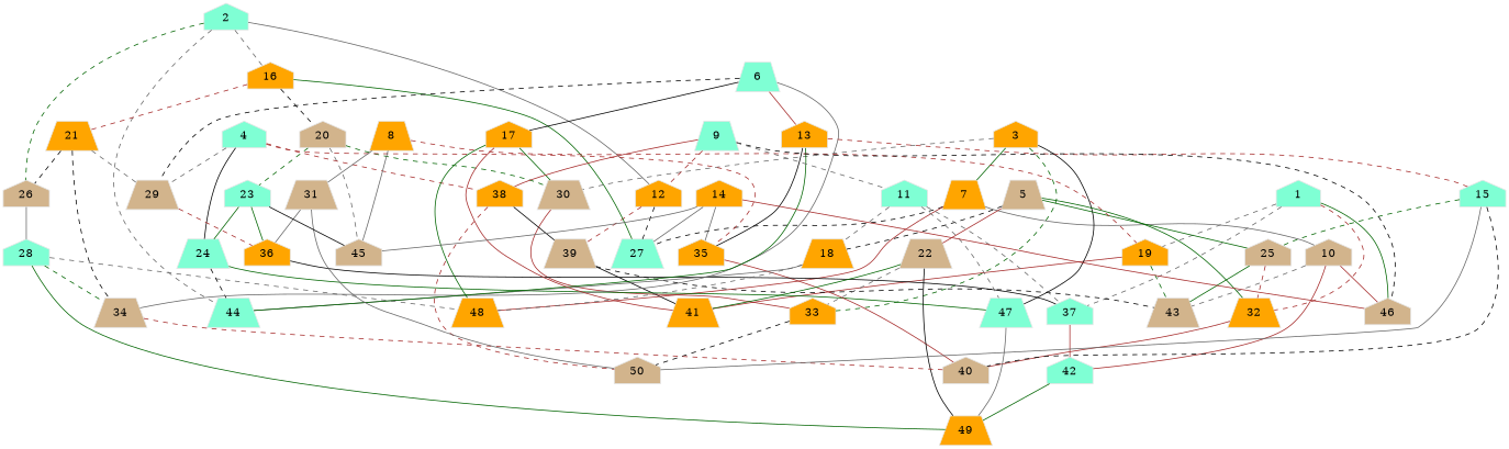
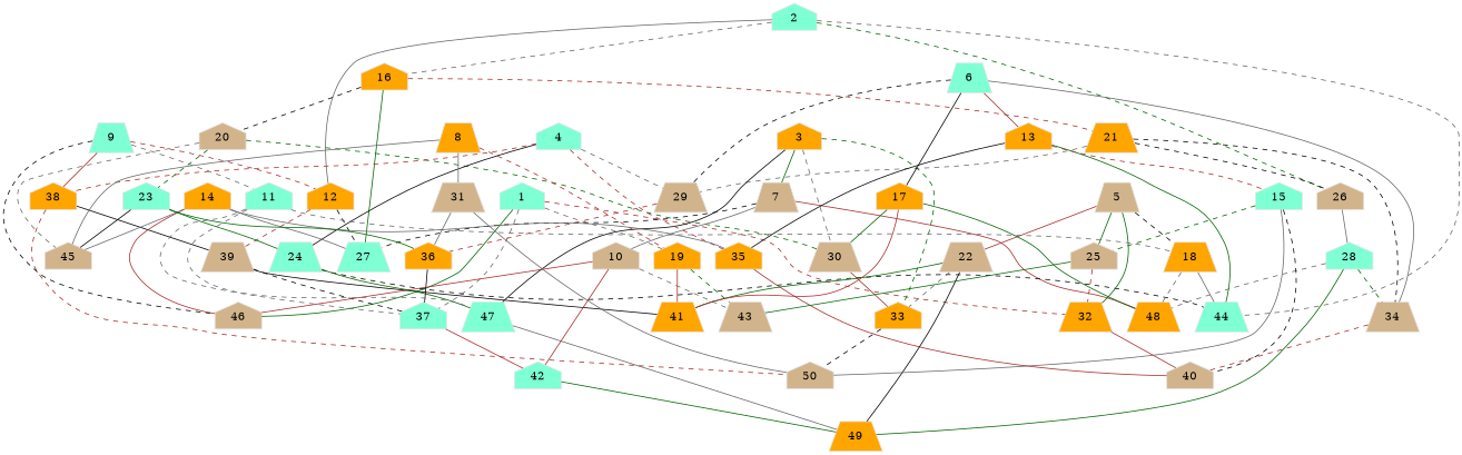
  graph {
    node [color=gray90 fillcolor=orange shape=house style=filled]
    edge [color=gray40 style=solid]
    1 [fillcolor=aquamarine]
    19
    32 [shape=trapezium]
    37 [fillcolor=aquamarine]
    46 [fillcolor=tan]
    43 [fillcolor=tan shape=trapezium]
    41 [shape=trapezium]
    40 [fillcolor=tan]
    42 [fillcolor=aquamarine]
    2 [fillcolor=aquamarine]
    12
    16
    26 [fillcolor=tan]
    44 [fillcolor=aquamarine shape=trapezium]
    27 [fillcolor=aquamarine shape=trapezium]
    39 [fillcolor=tan shape=trapezium]
    20 [fillcolor=tan]
    21 [shape=trapezium]
    28 [fillcolor=aquamarine]
-   7 [shape=trapezium]
+   7 [fillcolor=tan shape=trapezium]
    3
    30 [fillcolor=tan shape=trapezium]
    33
    47 [fillcolor=aquamarine shape=trapezium]
    10 [fillcolor=tan]
    48 [shape=trapezium]
    50 [fillcolor=tan]
    49 [shape=trapezium]
    4 [fillcolor=aquamarine]
    24 [fillcolor=aquamarine shape=trapezium]
    29 [fillcolor=tan shape=trapezium]
    35
    38
    36
    5 [fillcolor=tan shape=trapezium]
    18 [shape=trapezium]
    22 [fillcolor=tan shape=trapezium]
    25 [fillcolor=tan]
    6 [fillcolor=aquamarine shape=trapezium]
    13
    17
    34 [fillcolor=tan shape=trapezium]
    15 [fillcolor=aquamarine]
    8 [shape=trapezium]
    31 [fillcolor=tan shape=trapezium]
    45 [fillcolor=tan]
    9 [fillcolor=aquamarine shape=trapezium]
    11 [fillcolor=aquamarine]
    14
    23 [fillcolor=aquamarine]
    1 -- 19 [style=dashed]
    1 -- 32 [color=brown style=dashed]
    1 -- 37 [style=dashed]
    1 -- 46 [color=darkgreen]
    19 -- 43 [color=darkgreen style=dashed]
    19 -- 41 [color=brown]
    32 -- 40 [color=brown]
    37 -- 42 [color=brown]
    42 -- 49 [color=darkgreen]
    2 -- 12
    2 -- 16 [style=dashed]
    2 -- 26 [color=darkgreen style=dashed]
    2 -- 44 [style=dashed]
    12 -- 27 [color=black style=dashed]
    12 -- 39 [color=brown style=dashed]
    16 -- 27 [color=darkgreen]
    16 -- 20 [color=black style=dashed]
    16 -- 21 [color=brown style=dashed]
    26 -- 28
-   39 -- 43 [color=black style=dashed]
+   39 -- 37 [color=black style=dashed]
    39 -- 41 [color=black]
    20 -- 30 [color=darkgreen style=dashed]
    20 -- 45 [style=dashed]
    20 -- 23 [color=darkgreen style=dashed]
    21 -- 26 [color=black style=dashed]
    21 -- 29 [style=dashed]
    21 -- 34 [color=black style=dashed]
    28 -- 48 [style=dashed]
    28 -- 49 [color=darkgreen]
    28 -- 34 [color=darkgreen style=dashed]
    7 -- 27 [color=black style=dashed]
    7 -- 10
    7 -- 48 [color=brown]
    3 -- 7 [color=darkgreen]
    3 -- 30 [style=dashed]
    3 -- 33 [color=darkgreen style=dashed]
    3 -- 47 [color=black]
    30 -- 33 [color=brown]
    33 -- 50 [color=black style=dashed]
    47 -- 49
    10 -- 46 [color=brown]
    10 -- 43 [style=dashed]
    10 -- 42 [color=brown]
    4 -- 24 [color=black]
    4 -- 29 [style=dashed]
    4 -- 35 [color=brown style=dashed]
    4 -- 38 [color=brown style=dashed]
    24 -- 44 [color=black style=dashed]
    24 -- 47 [color=darkgreen]
    29 -- 36 [color=brown style=dashed]
    35 -- 40 [color=brown]
    38 -- 39 [color=black]
    38 -- 50 [color=brown style=dashed]
    36 -- 37 [color=black]
    5 -- 32 [color=darkgreen]
    5 -- 18 [color=black style=dashed]
    5 -- 22 [color=brown]
    5 -- 25 [color=darkgreen]
    18 -- 44
    18 -- 48 [style=dashed]
    22 -- 41 [color=darkgreen]
    22 -- 33 [style=dashed]
    22 -- 49 [color=black]
    25 -- 32 [color=brown style=dashed]
    25 -- 43 [color=darkgreen]
    6 -- 29 [color=black style=dashed]
    6 -- 13 [color=brown]
    6 -- 17 [color=black]
    6 -- 34
    13 -- 44 [color=darkgreen]
    13 -- 35 [color=black]
    13 -- 15 [color=brown style=dashed]
    17 -- 41 [color=brown]
    17 -- 30 [color=darkgreen]
    17 -- 48 [color=darkgreen]
    34 -- 40 [color=brown style=dashed]
    15 -- 40 [color=black style=dashed]
    15 -- 50
    15 -- 25 [color=darkgreen style=dashed]
    8 -- 19 [color=brown style=dashed]
    8 -- 31
    8 -- 45
    31 -- 50
    31 -- 36
    9 -- 46 [color=black style=dashed]
    9 -- 12 [color=brown style=dashed]
    9 -- 38 [color=brown]
    9 -- 11 [style=dashed]
    11 -- 37 [style=dashed]
    11 -- 47 [style=dashed]
    11 -- 18 [style=dashed]
    14 -- 46 [color=brown]
    14 -- 27
    14 -- 35
    14 -- 45
    23 -- 24 [color=darkgreen]
    23 -- 36 [color=darkgreen]
    23 -- 45 [color=black]
  }
